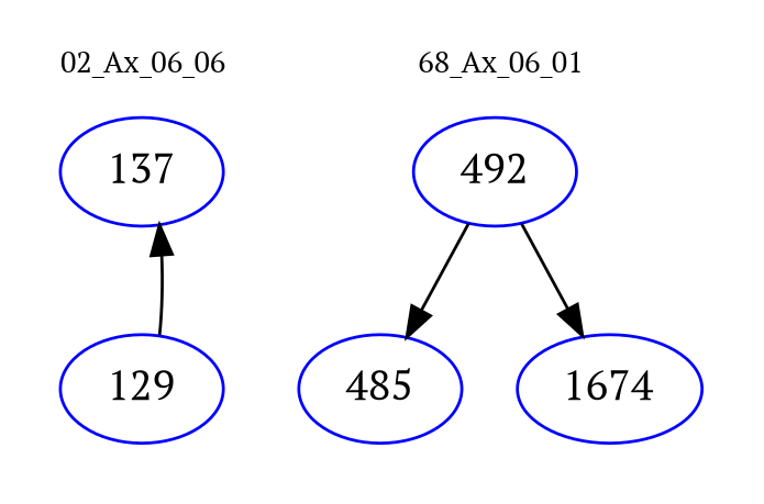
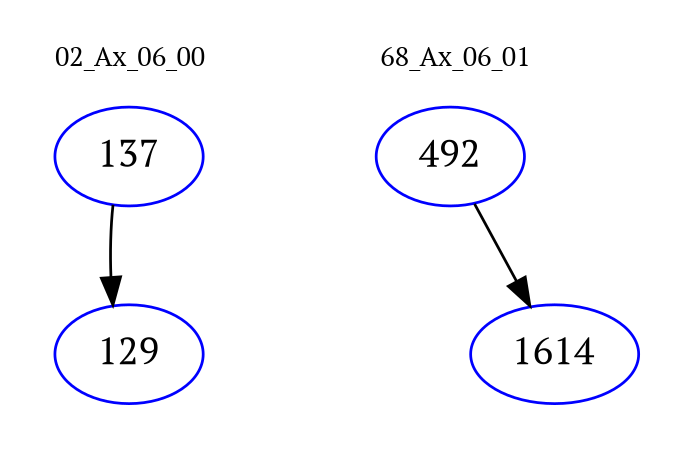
  digraph {
    fontname="PT Serif"
    node [color=blue fontname="PT Serif"]
    edge [color=black fontname="PT Serif"]
    n1 [label=137]
    n2 [label=129]
    n3 [label=492]
-   n4 [label=485]
-   n5 [label=1674]
+   n5 [label=1614]
    subgraph cluster_1 {
      color=white
      fontsize=10
-     label="02_Ax_06_06"
+     label="02_Ax_06_00"
      n1
      n2
    }
    subgraph cluster_2 {
      color=white
      fontsize=10
      label="68_Ax_06_01"
      n3
-     n4
      n5
    }
-   n2 -> n1
-   n3 -> n4
+   n1 -> n2
    n3 -> n5
  }
